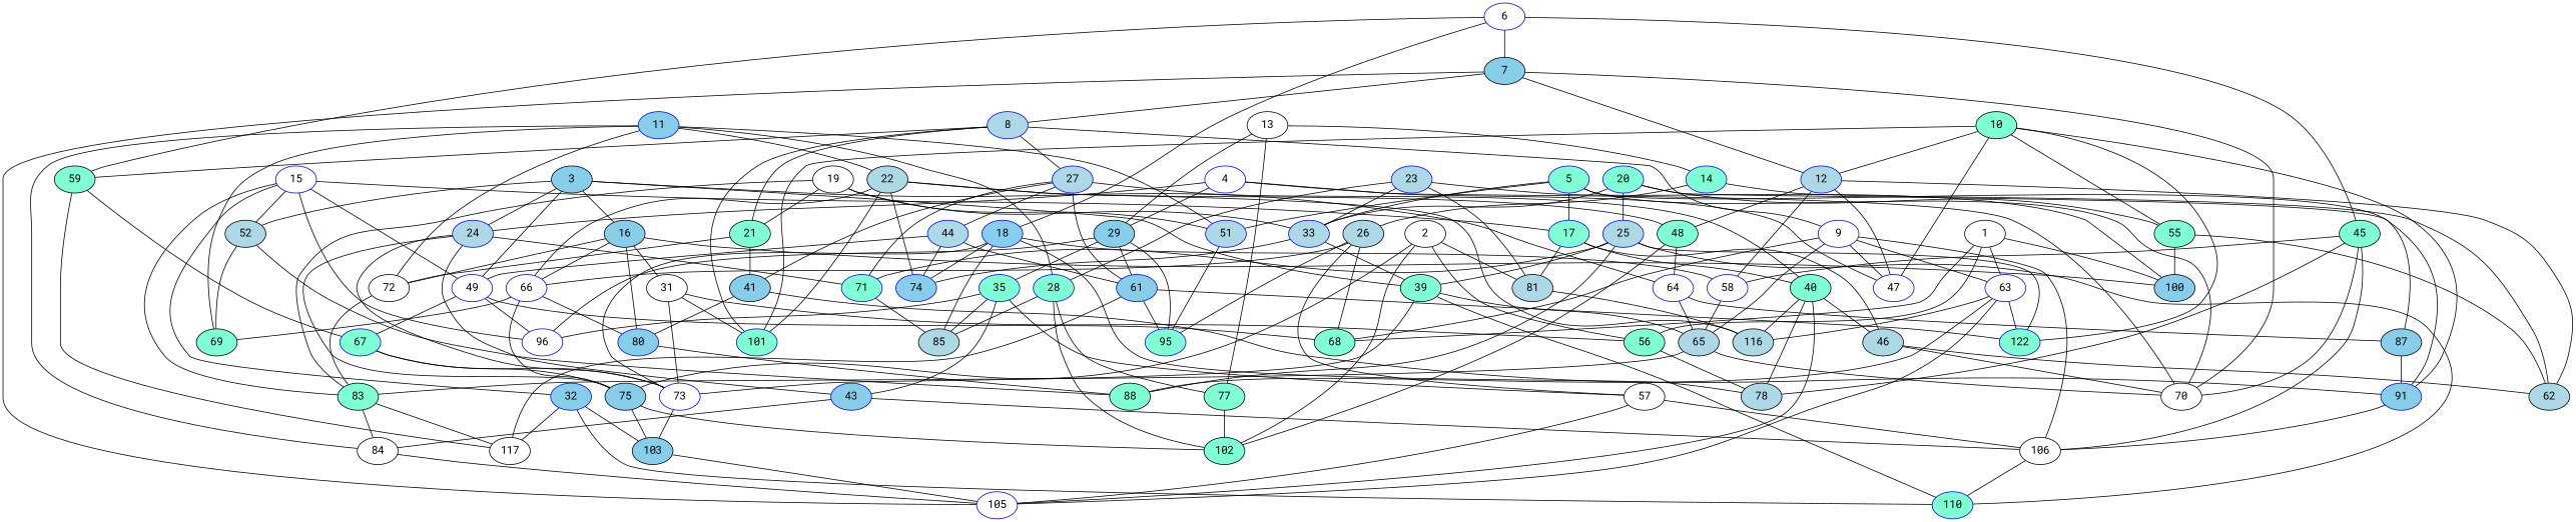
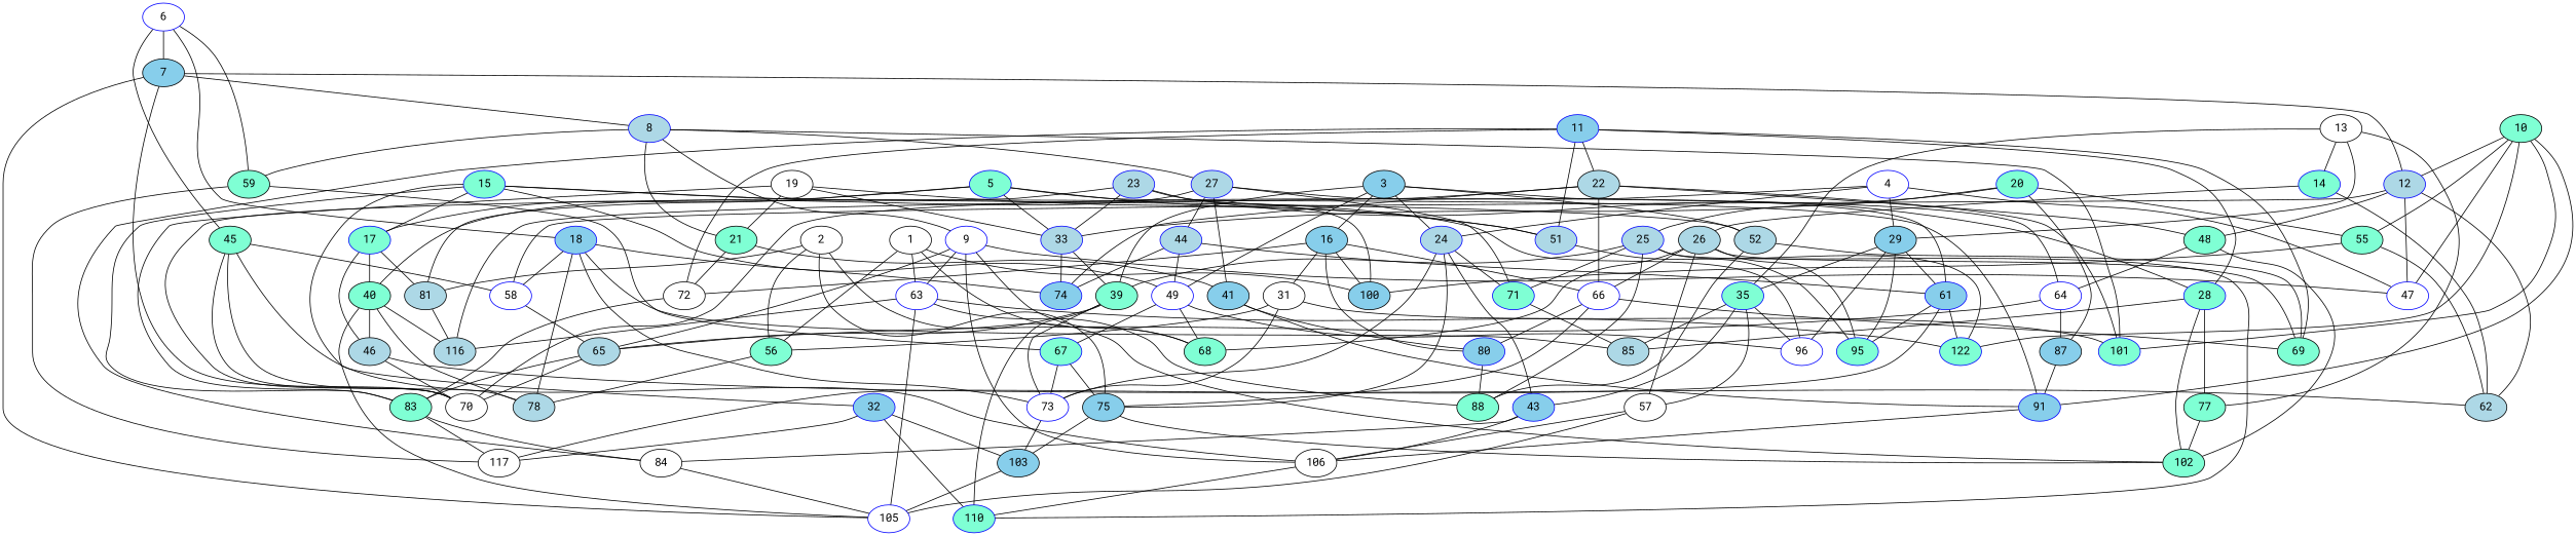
  graph {
    fontname="Roboto Mono"
    node [color=black fillcolor=aquamarine fontname="Roboto Mono" style=filled]
    edge [fontname="Roboto Mono"]
    1 [fillcolor=white]
    56
    63 [color=blue fillcolor=white super="+123"]
    68
    n5 [fillcolor=skyblue label=100]
    78 [fillcolor=lightblue]
    105 [color=blue fillcolor=white super="+113"]
    122 [color=blue]
    116 [fillcolor=lightblue]
    88
    2 [fillcolor=white]
    75 [fillcolor=skyblue super="+100"]
    81 [fillcolor=lightblue]
    102 [super="+119"]
    103 [fillcolor=skyblue]
    3 [fillcolor=skyblue super="+82"]
    16 [fillcolor=skyblue super="+92"]
    24 [color=blue fillcolor=lightblue super="+34"]
    39 [super="+50"]
    49 [color=blue fillcolor=white super="+107"]
    52 [fillcolor=lightblue]
    64 [color=blue fillcolor=white]
    72 [fillcolor=white]
    31 [fillcolor=white]
    66 [color=blue fillcolor=white super="+112"]
    80 [color=blue fillcolor=skyblue]
    73 [color=blue fillcolor=white super="+79"]
    43 [color=blue fillcolor=skyblue]
    71 [color=blue]
    65 [fillcolor=lightblue super="+109"]
    110 [color=blue]
    96 [color=blue fillcolor=white]
    67 [color=blue]
    69
    87 [fillcolor=skyblue]
    4 [color=blue fillcolor=white]
    29 [fillcolor=skyblue super="+76"]
    47 [color=blue fillcolor=white]
    70 [fillcolor=white super="+115"]
    35 [color=blue super="+111"]
    95 [color=blue]
    61 [color=blue fillcolor=skyblue super="+99"]
    5 [color=blue super="+108"]
    17 [color=blue super="+90"]
    33 [color=blue fillcolor=lightblue super="+125"]
    51 [color=blue fillcolor=lightblue]
    91 [color=blue fillcolor=skyblue super="+121"]
    40 [super="+118"]
    46 [fillcolor=lightblue]
    74 [color=blue fillcolor=skyblue]
    106 [fillcolor=white super="+114"]
    6 [color=blue fillcolor=white super="+89"]
    7 [fillcolor=skyblue super="+42"]
    18 [color=blue fillcolor=skyblue super="+53"]
    45 [super="+97"]
    59
    8 [color=blue fillcolor=lightblue super="+36"]
    12 [color=blue fillcolor=lightblue super="+94"]
    58 [color=blue fillcolor=white]
    85 [fillcolor=lightblue]
    117 [fillcolor=white]
    9 [color=blue fillcolor=white super="+98"]
    21
    27 [color=blue fillcolor=lightblue super="+120"]
    101 [color=blue]
    48
    62 [fillcolor=lightblue]
    41 [fillcolor=skyblue]
    44 [color=blue fillcolor=lightblue]
    83 [super="+86"]
    10 [super="+37"]
    55
    11 [color=blue fillcolor=skyblue super="+124"]
    22 [fillcolor=lightblue super="+54"]
    28 [color=blue super="+60"]
    84 [fillcolor=white]
    77
    13 [fillcolor=white]
    14 [color=blue]
    26 [fillcolor=lightblue super="+38"]
    57 [fillcolor=white]
-   15 [color=blue fillcolor=white super="+30"]
+   15 [color=blue super="+30"]
    32 [color=blue fillcolor=skyblue]
    19 [fillcolor=white]
    25 [color=blue fillcolor=lightblue super="+93"]
    20 [color=blue]
    23 [color=blue fillcolor=lightblue]
    1 -- 56
    1 -- 63
    1 -- 68
    1 -- n5
    56 -- 78
    63 -- 105
    63 -- 122
    63 -- 116
    63 -- 88
    2 -- 56
    2 -- 75
    2 -- 81
    2 -- 102
    75 -- 102
    75 -- 103
    81 -- 116
    103 -- 105
    3 -- 16
    3 -- 24
    3 -- 39
    3 -- 49
    3 -- 52
    3 -- 64
    16 -- n5
    16 -- 72
    16 -- 31
    16 -- 66
    16 -- 80
    24 -- 75
    24 -- 73
    24 -- 43
    24 -- 71
    39 -- 73
    39 -- 65
    39 -- 110
    49 -- 68
    49 -- 96
    49 -- 67
    52 -- 88
    52 -- 69
    64 -- 65
    64 -- 87
    72 -- 83
    31 -- 56
    31 -- 73
    31 -- 101
    66 -- 75
    66 -- 80
    66 -- 69
    80 -- 88
    73 -- 103
    43 -- 106
    43 -- 84
    71 -- 85
    65 -- 70
    65 -- 83
    67 -- 75
    67 -- 73
    87 -- 91 [weight=2]
    4 -- 24
    4 -- 29
    4 -- 47
    4 -- 70
    29 -- 96
    29 -- 35
    29 -- 95
    29 -- 61
    35 -- 43
    35 -- 96
    35 -- 85
    35 -- 57
    61 -- 122
    61 -- 95
    61 -- 117
    5 -- 70
    5 -- 17 [weight=2]
    5 -- 33
    5 -- 51
    5 -- 91
    17 -- 81
    17 -- 40
    17 -- 46
    33 -- 39
    33 -- 74
    51 -- 95
    91 -- 106
    40 -- 78
    40 -- 105
    40 -- 116
    40 -- 46
    46 -- 70
    46 -- 62
    106 -- 110
    6 -- 7 [weight=2]
    6 -- 18
    6 -- 45 [weight=2]
    6 -- 59
    7 -- 105
    7 -- 70
    7 -- 8
    7 -- 12
    18 -- 78
    18 -- 73
    18 -- 74
    18 -- 58
    18 -- 85
    45 -- 78
    45 -- 70
    45 -- 106
    45 -- 58
    59 -- 67
    59 -- 117
    8 -- 59
    8 -- 9
    8 -- 21
    8 -- 27
    8 -- 101
    12 -- 47
    12 -- 58
    12 -- 48
    12 -- 62
    58 -- 65
    9 -- 63
    9 -- 68
    9 -- 65
    9 -- 47
    9 -- 106
    21 -- 72
    21 -- 41
    27 -- 71
    27 -- 61
    27 -- 40
    27 -- 41
    27 -- 44
    48 -- 102
    48 -- 64
    41 -- 80
    41 -- 91
    44 -- 49
    44 -- 61
    44 -- 74
    83 -- 117
    83 -- 84
    10 -- 122
    10 -- 47
    10 -- 91
    10 -- 12
    10 -- 101
    10 -- 55
    55 -- n5
    55 -- 62
    11 -- 72
    11 -- 69
    11 -- 51
    11 -- 22
    11 -- 28
    11 -- 84
    22 -- 116
    22 -- 66
    22 -- 74
    22 -- 101
    22 -- 48
    28 -- 102
    28 -- 85
    28 -- 77
    84 -- 105
    77 -- 102 [weight=2]
    13 -- 29
+   13 -- 35
    13 -- 77
    13 -- 14
    14 -- 62
    14 -- 26
    26 -- 68
    26 -- 66
+   26 -- 69
    26 -- 95
    26 -- 57
    57 -- 105
    57 -- 106
    15 -- 49
    15 -- 52
    15 -- 96
    15 -- 17
    15 -- 83
    15 -- 32
    32 -- 103
    32 -- 110
    32 -- 117
    19 -- 33
    19 -- 51
    19 -- 21
    19 -- 83
    25 -- 122
    25 -- 88
    25 -- 39
    25 -- 71
    25 -- 110
    20 -- 87
    20 -- 33
    20 -- 55
    20 -- 25
    23 -- n5
    23 -- 81
    23 -- 33
    23 -- 28
  }
